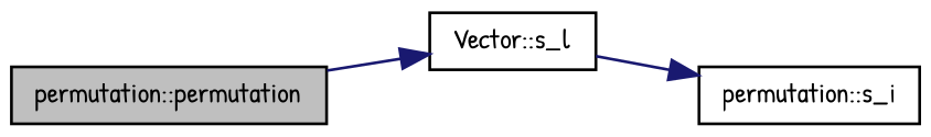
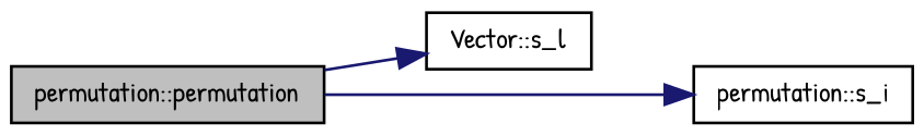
  digraph {
    fontname="Patrick Hand"
    rankdir=LR
    node [color=black fillcolor=white fontname="Patrick Hand" fontsize=10 shape=record style=filled]
    edge [color=midnightblue fontname="Patrick Hand" fontsize=10 labelfontname=Helvetica labelfontsize=10 style=solid]
    n1 [fillcolor=grey75 fontcolor=black height=0.2 label="permutation::permutation" width=0.4]
    n2 [height=0.2 label="Vector::s_l" width=0.4]
    n3 [height=0.2 label="permutation::s_i" width=0.4]
    n1 -> n2
-   n2 -> n3
+   n1 -> n3
  }
